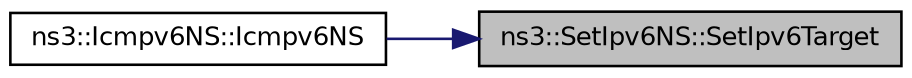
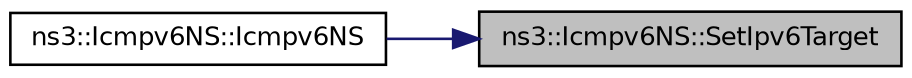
  digraph {
    rankdir=RL
    node [color=black fontname=Helvetica fontsize=10 shape=record style=filled]
-   n1 [fillcolor=grey75 fontcolor=black height=0.2 label="ns3::SetIpv6NS::SetIpv6Target" width=0.4]
+   n1 [fillcolor=grey75 fontcolor=black height=0.2 label="ns3::Icmpv6NS::SetIpv6Target" width=0.4]
    n2 [fillcolor=white height=0.2 label="ns3::Icmpv6NS::Icmpv6NS" width=0.4]
    n1 -> n2 [color=midnightblue dir=back fontname=Helvetica fontsize=10 labelfontname=Helvetica labelfontsize=10 style=solid]
  }
